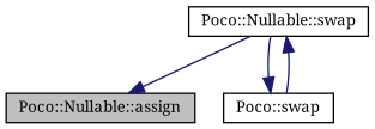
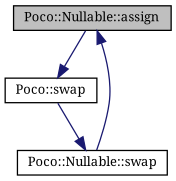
  digraph {
    fontname="Noto Serif"
    rankdir=TB
    node [color=black fillcolor=white fontname="Noto Serif" fontsize=10 shape=record style=filled]
    edge [color=midnightblue fontname="Noto Serif" fontsize=10 labelfontname=Helvetica labelfontsize=10 style=solid]
    n1 [fillcolor=grey75 fontcolor=black height=0.2 label="Poco::Nullable::assign" width=0.4]
    n2 [height=0.2 label="Poco::Nullable::swap" width=0.4]
    n3 [height=0.2 label="Poco::swap" width=0.4]
    n2 -> n1
-   n2 -> n3
+   n1 -> n3
    n3 -> n2
  }
